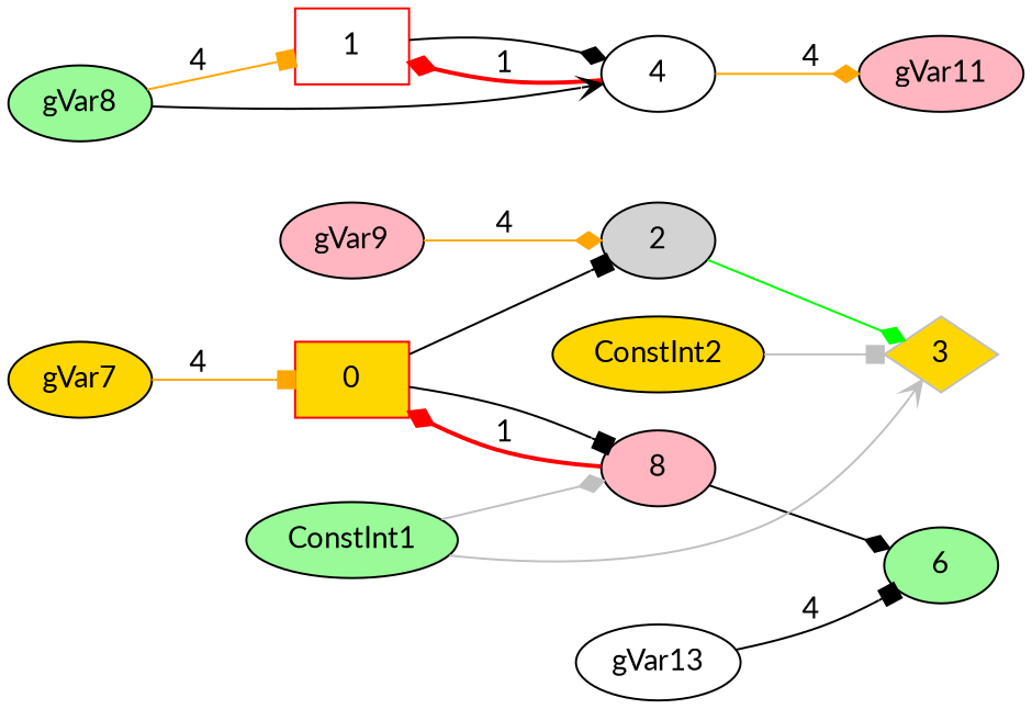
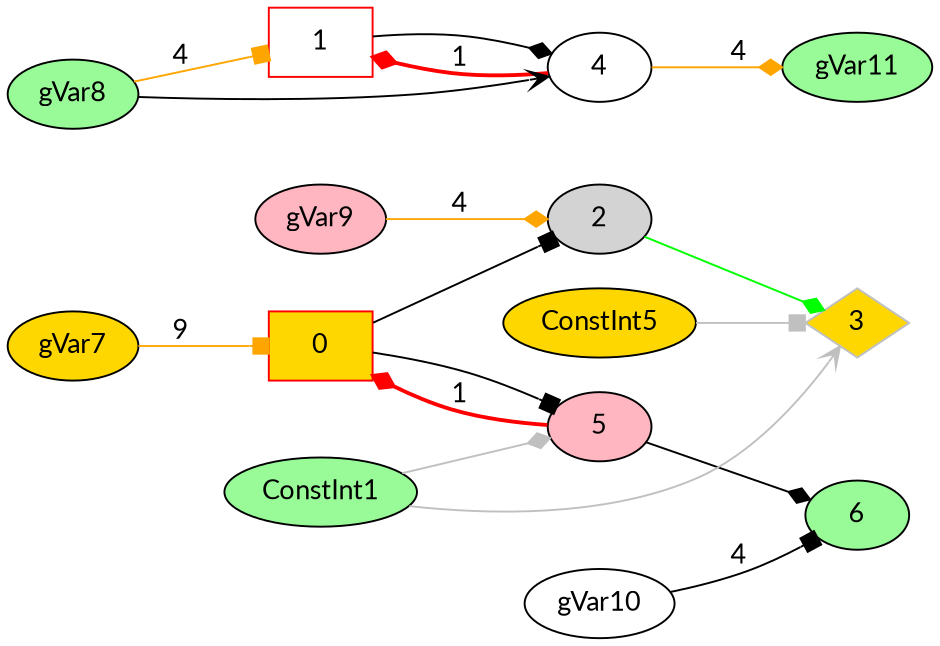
  digraph {
    fontname=Lato
    rankdir=LR
    node [color=black fillcolor=gold fontname=Lato style=filled]
    edge [arrowhead=diamond fontname=Lato]
    n1 [color=red label=0 shape=box]
    n2 [fillcolor=lightgrey label=2]
-   n3 [fillcolor=lightpink label=8]
+   n3 [fillcolor=lightpink label=5]
    n4 [color=gray label=3 shape=diamond]
    n5 [fillcolor=palegreen label=6]
    n6 [color=red fillcolor=white label=1 shape=box]
    n7 [fillcolor=white label=4]
-   n8 [fillcolor=lightpink label=gVar11]
+   n8 [fillcolor=palegreen label=gVar11]
    n9 [label=gVar7]
    n10 [fillcolor=palegreen label=gVar8]
    n11 [fillcolor=lightpink label=gVar9]
-   n12 [label=ConstInt2]
+   n12 [label=ConstInt5]
    n13 [fillcolor=palegreen label=ConstInt1]
-   n14 [fillcolor=white label=gVar13]
+   n14 [fillcolor=white label=gVar10]
    n1 -> n2 [arrowhead=box]
    n1 -> n3 [arrowhead=box]
    n2 -> n4 [color=green]
    n3 -> n1 [color=red label=1 style=bold]
    n3 -> n5
    n6 -> n7
    n7 -> n6 [color=red label=1 style=bold]
    n7 -> n8 [color=orange label=4]
-   n9 -> n1 [arrowhead=box color=orange label=4]
+   n9 -> n1 [arrowhead=box color=orange label=9]
    n10 -> n6 [arrowhead=box color=orange label=4]
    n10 -> n7 [arrowhead=vee]
    n11 -> n2 [color=orange label=4]
    n12 -> n4 [arrowhead=box color=gray]
    n13 -> n3 [color=gray]
    n13 -> n4 [arrowhead=vee color=gray]
    n14 -> n5 [arrowhead=box color=black label=4]
  }
